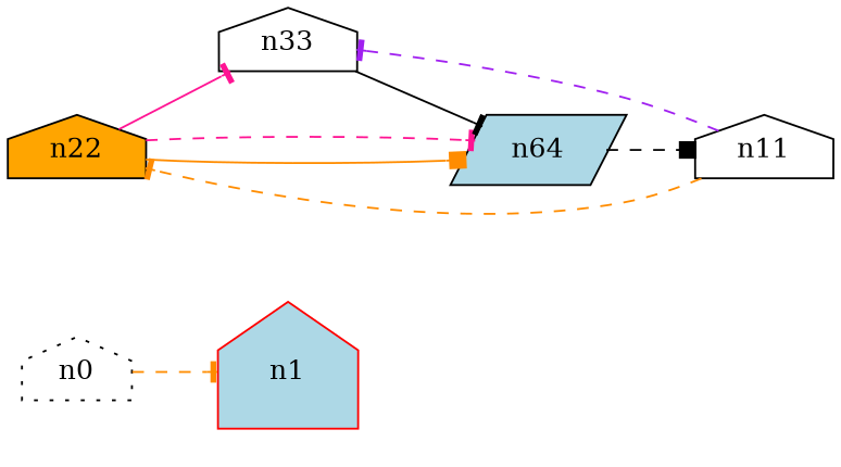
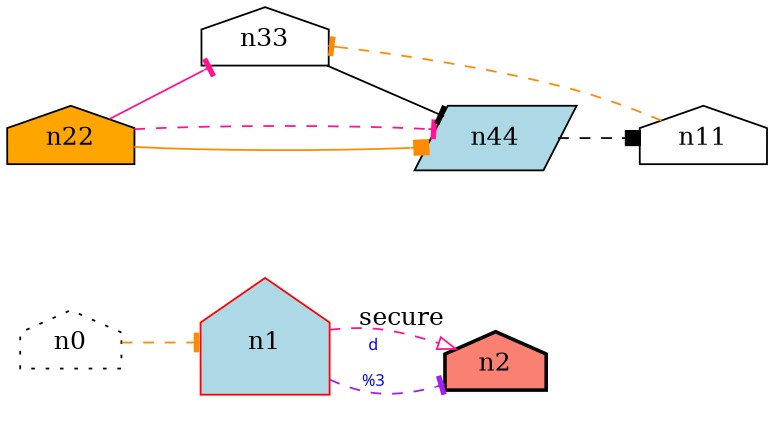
  digraph {
    fontcolor=blue
    rankdir=LR
    node [fillcolor=white shape=house style=filled]
    edge [arrowhead=tee color=darkorange style=dashed]
    n0 [style="dotted,filled"]
    n1 [color=red fillcolor=lightblue height=1 width=1]
+   n2 [fillcolor=salmon style="bold,filled" xlabel=secure]
    n22 [fillcolor=orange]
    n11
    n33
-   n44 [fillcolor=lightblue shape=parallelogram label=n64]
+   n44 [fillcolor=lightblue shape=parallelogram]
    n0 -> n1
+   n1 -> n2 [arrowhead=onormal color=deeppink]
+   n1 -> n2 [color=purple fontcolor=blue fontname="comic sans" fontsize=9 label="d\n\l\G"]
    n22 -> n33 [color=deeppink style=solid]
    n22 -> n44 [arrowhead=box style=solid]
    n22 -> n44 [color=deeppink]
-   n11 -> n22
-   n11 -> n33 [color=purple]
+   n11 -> n33
    n33 -> n44 [color=black style=solid]
    n44 -> n11 [arrowhead=box color=black]
  }
